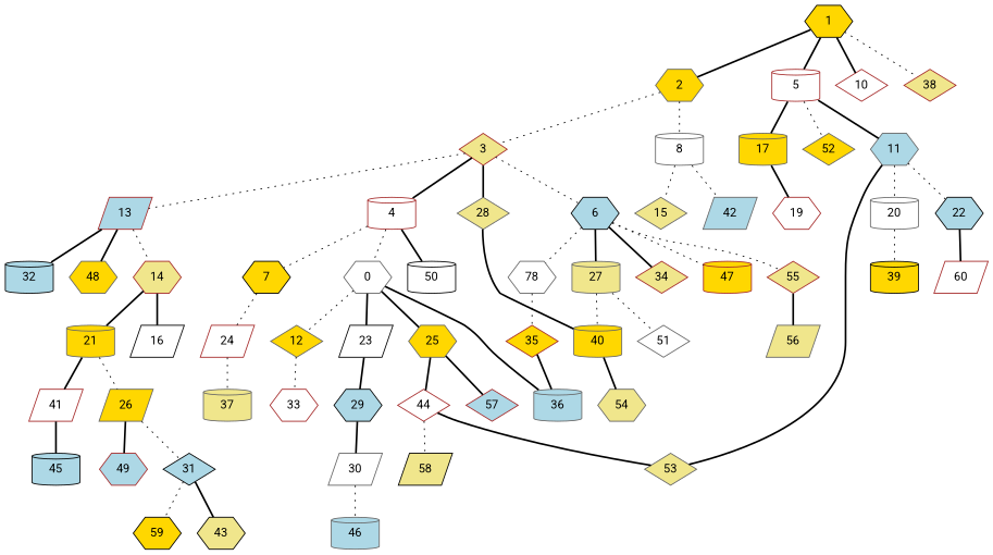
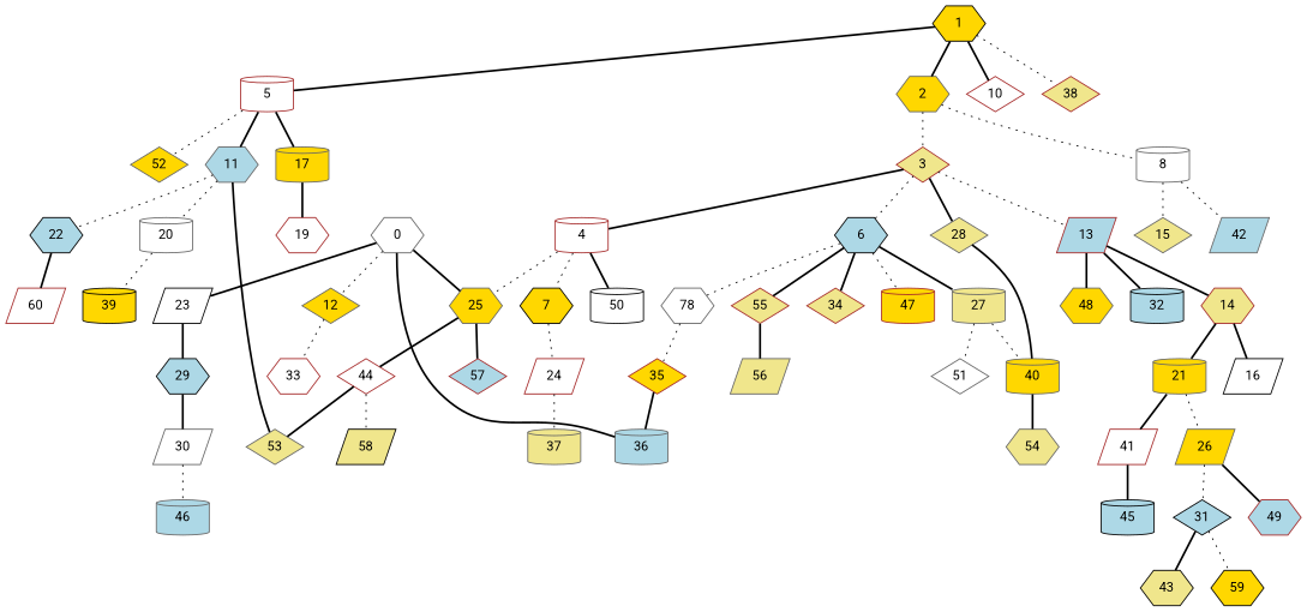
  graph {
    fontname=Roboto
    node [color=gray40 fillcolor=white fontname=Roboto shape=hexagon style=filled]
    edge [fontname=Roboto style=bold]
    1 [color=black fillcolor=gold]
    2 [fillcolor=gold]
    5 [color=brown shape=cylinder]
    10 [color=brown shape=diamond]
    38 [color=brown fillcolor=khaki shape=diamond]
    3 [color=brown fillcolor=khaki shape=diamond]
    8 [shape=cylinder]
    11 [fillcolor=lightblue]
    17 [fillcolor=gold shape=cylinder]
    52 [fillcolor=gold shape=diamond]
    4 [color=brown shape=cylinder]
    6 [color=black fillcolor=lightblue]
    13 [color=brown fillcolor=lightblue shape=parallelogram]
    28 [fillcolor=khaki shape=diamond]
    15 [fillcolor=khaki shape=diamond]
    42 [fillcolor=lightblue shape=parallelogram]
    20 [shape=cylinder]
    22 [color=black fillcolor=lightblue]
    53 [fillcolor=khaki shape=diamond]
    19 [color=brown]
    7 [color=black fillcolor=gold]
    n22 [label=0]
    50 [color=black shape=cylinder]
    n24 [label=78]
    27 [fillcolor=khaki shape=cylinder]
    34 [color=brown fillcolor=khaki shape=diamond]
    47 [color=brown fillcolor=gold shape=cylinder]
    55 [color=brown fillcolor=khaki shape=diamond]
    14 [color=brown fillcolor=khaki]
    32 [color=black fillcolor=lightblue shape=cylinder]
    48 [fillcolor=gold]
    40 [fillcolor=gold shape=cylinder]
    24 [color=brown shape=parallelogram]
    12 [fillcolor=gold shape=diamond]
    23 [color=black shape=parallelogram]
    25 [fillcolor=gold]
    36 [fillcolor=lightblue shape=cylinder]
    35 [color=brown fillcolor=gold shape=diamond]
    51 [shape=diamond]
    56 [fillcolor=khaki shape=parallelogram]
    16 [color=black shape=parallelogram]
    21 [fillcolor=gold shape=cylinder]
    54 [fillcolor=khaki]
    37 [fillcolor=khaki shape=cylinder]
    33 [color=brown]
    29 [color=black fillcolor=lightblue]
    44 [color=brown shape=diamond]
    57 [color=brown fillcolor=lightblue shape=diamond]
    39 [color=black fillcolor=gold shape=cylinder]
    60 [color=brown shape=parallelogram]
    30 [shape=parallelogram]
    58 [color=black fillcolor=khaki shape=parallelogram]
    26 [fillcolor=gold shape=parallelogram]
    41 [color=brown shape=parallelogram]
    31 [color=black fillcolor=lightblue shape=diamond]
    49 [color=brown fillcolor=lightblue]
    45 [color=black fillcolor=lightblue shape=cylinder]
    43 [color=black fillcolor=khaki]
    59 [color=black fillcolor=gold]
    46 [fillcolor=lightblue shape=cylinder]
    1 -- 2
    1 -- 5
    1 -- 10
    1 -- 38 [style=dotted]
    2 -- 3 [style=dotted]
    2 -- 8 [style=dotted]
    5 -- 11
    5 -- 17
    5 -- 52 [style=dotted]
    3 -- 4
    3 -- 6 [style=dotted]
    3 -- 13 [style=dotted]
    3 -- 28
    8 -- 15 [style=dotted]
    8 -- 42 [style=dotted]
    11 -- 20 [style=dotted]
    11 -- 22 [style=dotted]
    11 -- 53
    17 -- 19
    4 -- 7 [style=dotted]
-   4 -- n22 [style=dotted]
+   4 -- 25 [style=dotted]
    4 -- 50
    6 -- n24 [style=dotted]
    6 -- 27
    6 -- 34
    6 -- 47 [style=dotted]
-   6 -- 55 [style=dotted]
-   13 -- 14 [style=dotted]
+   6 -- 55
+   13 -- 14
    13 -- 32
    13 -- 48
    28 -- 40
    20 -- 39 [style=dotted]
    22 -- 60
    7 -- 24 [style=dotted]
    n22 -- 12 [style=dotted]
    n22 -- 23
    n22 -- 25
    n22 -- 36
    n24 -- 35 [style=dotted]
    27 -- 40 [style=dotted]
    27 -- 51 [style=dotted]
    55 -- 56
    14 -- 16
    14 -- 21
    40 -- 54
    24 -- 37 [style=dotted]
    12 -- 33 [style=dotted]
    23 -- 29
    25 -- 44
    25 -- 57
    35 -- 36
    21 -- 26 [style=dotted]
    21 -- 41
    29 -- 30
    44 -- 53
    44 -- 58 [style=dotted]
    30 -- 46 [style=dotted]
    26 -- 31 [style=dotted]
    26 -- 49
    41 -- 45
    31 -- 43
    31 -- 59 [style=dotted]
  }
